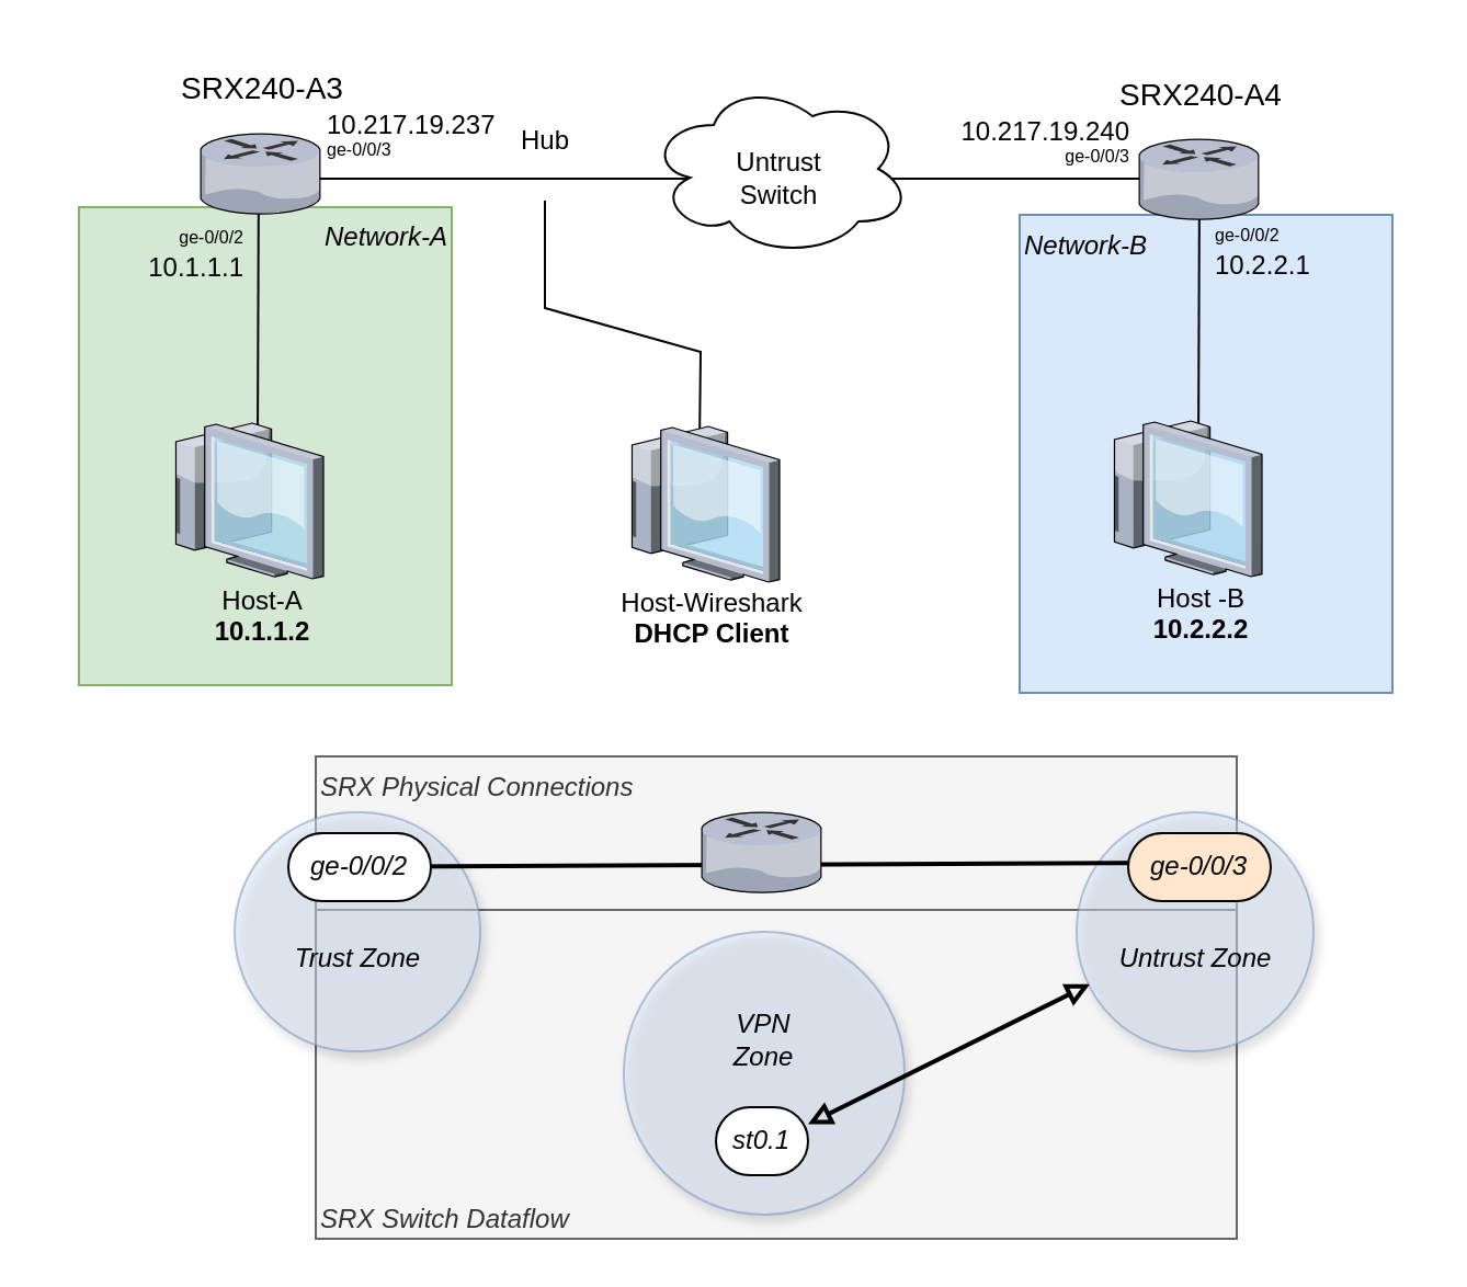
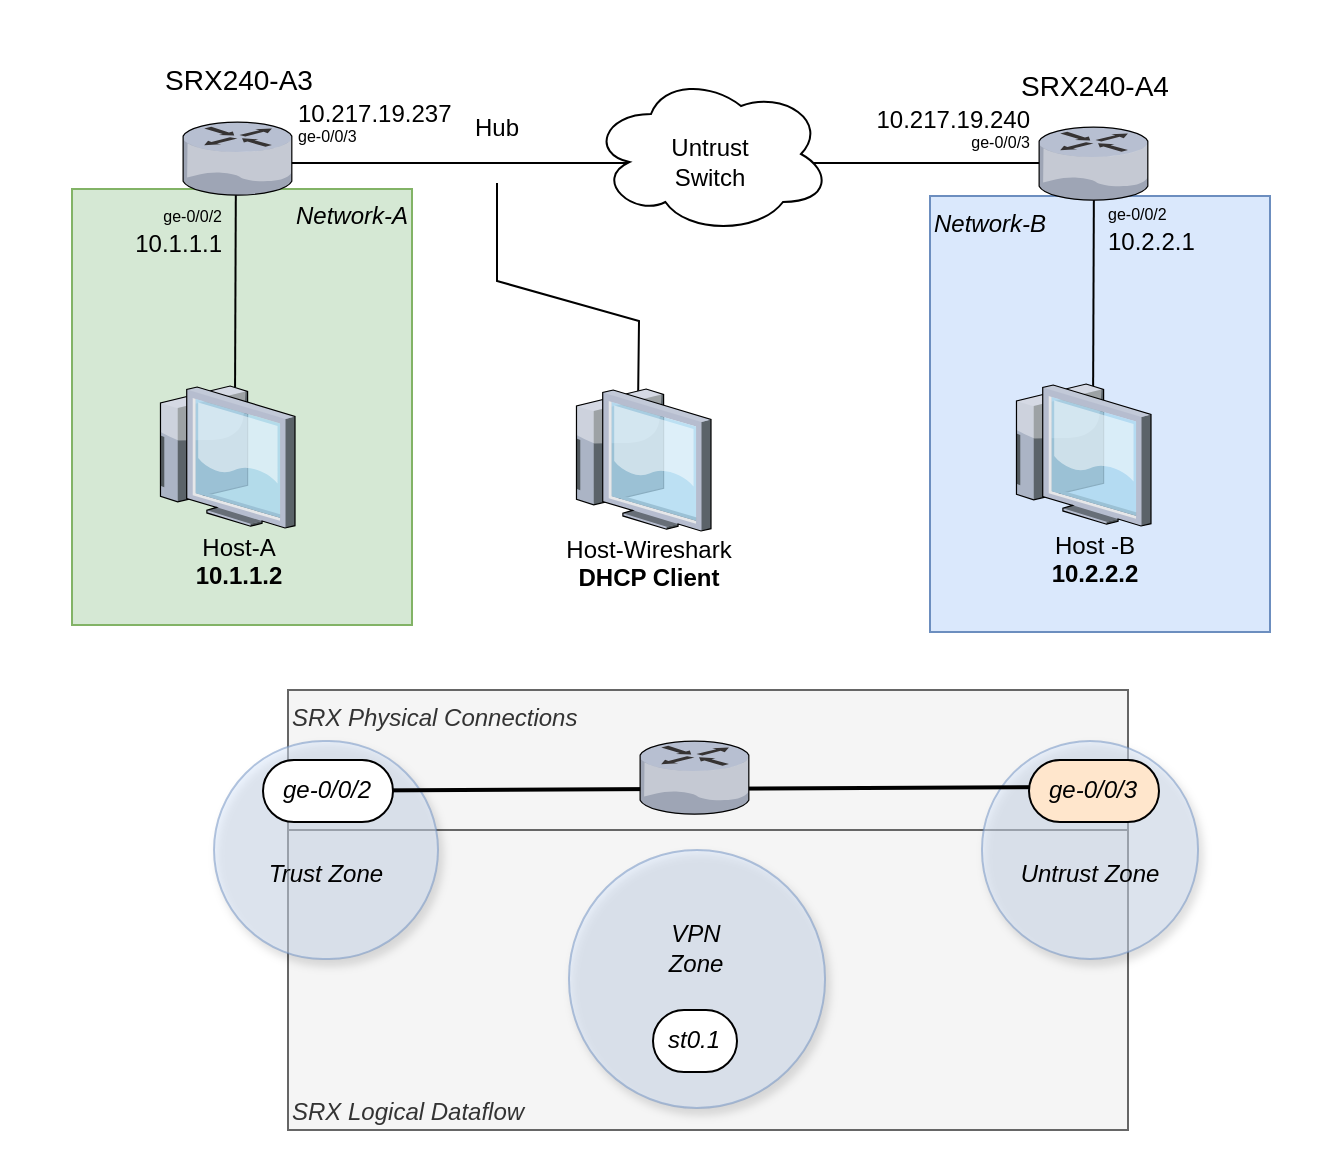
  <mxCell id="0" />
  <mxCell id="1" parent="0" />
  <mxCell id="2" value="SRX Physical Connections" style="rounded=0;whiteSpace=wrap;html=1;align=left;fillColor=#f5f5f5;verticalAlign=top;strokeColor=#666666;fontStyle=2;fontColor=#333333;" parent="1" vertex="1"><mxGeometry x="143.5" y="344.5" width="420" height="70" as="geometry" /></mxCell>
- <mxCell id="3" value="SRX Switch Dataflow" style="rounded=0;whiteSpace=wrap;html=1;align=left;fillColor=#f5f5f5;verticalAlign=bottom;strokeColor=#666666;fontStyle=2;fontColor=#333333;" parent="1" vertex="1"><mxGeometry x="143.5" y="414.5" width="420" height="150" as="geometry" /></mxCell>
+ <mxCell id="3" value="SRX Logical Dataflow" style="rounded=0;whiteSpace=wrap;html=1;align=left;fillColor=#f5f5f5;verticalAlign=bottom;strokeColor=#666666;fontStyle=2;fontColor=#333333;" parent="1" vertex="1"><mxGeometry x="143.5" y="414.5" width="420" height="150" as="geometry" /></mxCell>
  <mxCell id="4" value="Trust Zone" style="rounded=1;whiteSpace=wrap;html=1;align=center;fillColor=#dae8fc;verticalAlign=middle;strokeColor=#6c8ebf;fontStyle=2;comic=0;glass=0;shadow=1;arcSize=50;opacity=50;spacingTop=25;" parent="1" vertex="1"><mxGeometry x="106.5" y="370" width="112" height="109" as="geometry" /></mxCell>
  <mxCell id="5" value="Network-A" style="rounded=0;whiteSpace=wrap;html=1;align=right;fillColor=#d5e8d4;verticalAlign=top;strokeColor=#82b366;fontStyle=2" parent="1" vertex="1"><mxGeometry x="35.5" y="94" width="170" height="218" as="geometry" /></mxCell>
  <mxCell id="6" value="Network-B" style="rounded=0;whiteSpace=wrap;html=1;align=left;fillColor=#dae8fc;verticalAlign=top;strokeColor=#6c8ebf;fontStyle=2" parent="1" vertex="1"><mxGeometry x="464.5" y="97.5" width="170" height="218" as="geometry" /></mxCell>
  <mxCell id="7" style="edgeStyle=none;rounded=0;html=1;jettySize=auto;orthogonalLoop=1;endArrow=none;endFill=0;" parent="1" edge="1"><mxGeometry relative="1" as="geometry"><mxPoint x="248" y="91" as="sourcePoint" /><mxPoint x="318.5" y="203" as="targetPoint" /><Array as="points"><mxPoint x="248" y="140" /><mxPoint x="319" y="160" /></Array></mxGeometry></mxCell>
  <mxCell id="8" style="edgeStyle=none;rounded=0;html=1;jettySize=auto;orthogonalLoop=1;endArrow=none;endFill=0;" parent="1" edge="1"><mxGeometry relative="1" as="geometry"><mxPoint x="117.5" y="73" as="sourcePoint" /><mxPoint x="117" y="200.5" as="targetPoint" /></mxGeometry></mxCell>
  <mxCell id="9" style="edgeStyle=none;rounded=0;html=1;jettySize=auto;orthogonalLoop=1;endArrow=none;endFill=0;" parent="1" edge="1"><mxGeometry relative="1" as="geometry"><mxPoint x="126.5" y="81" as="sourcePoint" /><mxPoint x="541.5" y="81" as="targetPoint" /></mxGeometry></mxCell>
  <mxCell id="10" value="" style="group" parent="1" vertex="1" connectable="0"><mxGeometry x="20.5" y="20.571" width="243.5" height="105" as="geometry" /></mxCell>
  <mxCell id="11" value="&lt;div align=&quot;right&quot;&gt;&lt;div align=&quot;right&quot;&gt;&lt;font style=&quot;font-size: 8px&quot;&gt;ge-0/0/2&lt;/font&gt;&lt;/div&gt;&lt;/div&gt;10.1.1.1" style="text;html=1;resizable=0;points=[];autosize=1;align=right;verticalAlign=bottom;spacingTop=-4;" parent="10" vertex="1"><mxGeometry x="31.5" y="80" width="60" height="30" as="geometry" /></mxCell>
  <mxCell id="12" value="" style="verticalLabelPosition=bottom;aspect=fixed;html=1;verticalAlign=top;strokeColor=none;align=center;outlineConnect=0;shape=mxgraph.citrix.router;" parent="10" vertex="1"><mxGeometry x="70.5" y="40" width="55" height="36.5" as="geometry" /></mxCell>
  <mxCell id="13" value="&lt;div&gt;&lt;font style=&quot;font-size: 14px&quot;&gt;SRX240-A3&lt;/font&gt;&lt;/div&gt;" style="text;html=1;resizable=0;points=[];autosize=1;align=center;verticalAlign=top;spacingTop=-4;" parent="10" vertex="1"><mxGeometry x="53" y="8.5" width="90" height="20" as="geometry" /></mxCell>
  <mxCell id="14" value="&lt;div align=&quot;left&quot;&gt;10.217.19.237&lt;br&gt;&lt;/div&gt;&lt;div style=&quot;font-size: 8px&quot; align=&quot;left&quot;&gt;ge-0/0/3&lt;/div&gt;" style="text;html=1;resizable=0;points=[];autosize=1;align=left;verticalAlign=bottom;spacingTop=-4;" parent="10" vertex="1"><mxGeometry x="126" y="25" width="90" height="30" as="geometry" /></mxCell>
  <mxCell id="15" value="Hub" style="shape=image;html=1;verticalAlign=top;verticalLabelPosition=bottom;labelBackgroundColor=#ffffff;imageAspect=0;aspect=fixed;image=https://cdn1.iconfinder.com/data/icons/Momentum_MatteEntireSet/32/network-hub.png;spacingTop=-50;" vertex="1" parent="10"><mxGeometry x="211.5" y="47.429" width="32" height="32" as="geometry" /></mxCell>
  <mxCell id="16" value="" style="group" parent="1" vertex="1" connectable="0"><mxGeometry x="448.5" y="23.071" width="198" height="106.5" as="geometry" /></mxCell>
  <mxCell id="17" style="edgeStyle=none;rounded=0;html=1;jettySize=auto;orthogonalLoop=1;endArrow=none;endFill=0;" parent="16" edge="1"><mxGeometry relative="1" as="geometry"><mxPoint x="98" y="58.429" as="sourcePoint" /><mxPoint x="97.5" y="185.929" as="targetPoint" /></mxGeometry></mxCell>
  <mxCell id="18" value="&lt;div align=&quot;left&quot;&gt;&lt;div&gt;&lt;font style=&quot;font-size: 8px&quot;&gt;ge-0/0/2&lt;/font&gt;&lt;/div&gt;&lt;/div&gt;&lt;div align=&quot;left&quot;&gt;10.2.2.1&lt;/div&gt;" style="text;html=1;resizable=0;points=[];autosize=1;align=left;verticalAlign=bottom;spacingTop=-4;" parent="16" vertex="1"><mxGeometry x="103" y="76.5" width="60" height="30" as="geometry" /></mxCell>
  <mxCell id="19" value="" style="verticalLabelPosition=bottom;aspect=fixed;html=1;verticalAlign=top;strokeColor=none;align=center;outlineConnect=0;shape=mxgraph.citrix.router;" parent="16" vertex="1"><mxGeometry x="70.5" y="40" width="55" height="36.5" as="geometry" /></mxCell>
  <mxCell id="20" value="&lt;div&gt;&lt;font style=&quot;font-size: 14px&quot;&gt;SRX240-A4&lt;/font&gt;&lt;/div&gt;" style="text;html=1;resizable=0;points=[];autosize=1;align=center;verticalAlign=top;spacingTop=-4;" parent="16" vertex="1"><mxGeometry x="53" y="8.5" width="90" height="20" as="geometry" /></mxCell>
  <mxCell id="21" value="&lt;div align=&quot;right&quot;&gt;10.217.19.240&lt;br&gt;&lt;/div&gt;&lt;div style=&quot;font-size: 8px&quot; align=&quot;right&quot;&gt;ge-0/0/3&lt;/div&gt;" style="text;html=1;resizable=0;points=[];autosize=1;align=right;verticalAlign=bottom;spacingTop=-4;" parent="16" vertex="1"><mxGeometry x="-22.5" y="26" width="90" height="30" as="geometry" /></mxCell>
  <mxCell id="22" value="&lt;div&gt;Untrust&lt;/div&gt;&lt;div&gt;Switch&lt;/div&gt;" style="ellipse;shape=cloud;whiteSpace=wrap;html=1;align=center;spacingTop=9;" parent="1" vertex="1"><mxGeometry x="295" y="36.5" width="120" height="80" as="geometry" /></mxCell>
  <mxCell id="23" value="" style="group" parent="1" vertex="1" connectable="0"><mxGeometry x="504" y="191.5" width="85.5" height="111" as="geometry" /></mxCell>
  <mxCell id="24" value="" style="verticalLabelPosition=bottom;aspect=fixed;html=1;verticalAlign=top;strokeColor=none;align=center;outlineConnect=0;shape=mxgraph.citrix.thin_client;" parent="23" vertex="1"><mxGeometry width="71" height="71" as="geometry" /></mxCell>
  <mxCell id="25" value="&lt;div align=&quot;center&quot;&gt;Host -B&lt;br&gt;&lt;/div&gt;&lt;div align=&quot;center&quot;&gt;&lt;b&gt;10.2.2.2&lt;/b&gt;&lt;br&gt;&lt;/div&gt;&lt;div align=&quot;center&quot;&gt;&lt;br&gt;&lt;/div&gt;" style="text;html=1;resizable=0;points=[];autosize=1;align=center;verticalAlign=top;spacingTop=-4;" parent="23" vertex="1"><mxGeometry x="13" y="71" width="60" height="40" as="geometry" /></mxCell>
  <mxCell id="26" value="" style="group" parent="1" vertex="1" connectable="0"><mxGeometry x="76" y="192.5" width="85.5" height="111" as="geometry" /></mxCell>
  <mxCell id="27" value="" style="verticalLabelPosition=bottom;aspect=fixed;html=1;verticalAlign=top;strokeColor=none;align=center;outlineConnect=0;shape=mxgraph.citrix.thin_client;" parent="26" vertex="1"><mxGeometry width="71" height="71" as="geometry" /></mxCell>
  <mxCell id="28" value="&lt;div align=&quot;center&quot;&gt;Host-A &lt;br&gt;&lt;/div&gt;&lt;div align=&quot;center&quot;&gt;&lt;b&gt;10.1.1.2&lt;/b&gt;&lt;br&gt;&lt;/div&gt;&lt;div align=&quot;center&quot;&gt;&lt;br&gt;&lt;/div&gt;" style="text;html=1;resizable=0;points=[];autosize=1;align=center;verticalAlign=top;spacingTop=-4;" parent="26" vertex="1"><mxGeometry x="13" y="71" width="60" height="40" as="geometry" /></mxCell>
  <mxCell id="29" value="" style="group" parent="1" vertex="1" connectable="0"><mxGeometry x="284" y="194" width="113" height="110" as="geometry" /></mxCell>
  <mxCell id="30" value="" style="verticalLabelPosition=bottom;aspect=fixed;html=1;verticalAlign=top;strokeColor=none;align=center;outlineConnect=0;shape=mxgraph.citrix.thin_client;" parent="29" vertex="1"><mxGeometry width="71" height="71" as="geometry" /></mxCell>
  <mxCell id="31" value="&lt;div align=&quot;center&quot;&gt;Host-Wireshark&lt;/div&gt;&lt;div align=&quot;center&quot;&gt;&lt;b&gt;DHCP Client&lt;/b&gt;&lt;br&gt;&lt;/div&gt;" style="text;html=1;resizable=0;points=[];autosize=1;align=center;verticalAlign=top;spacingTop=-4;" parent="29" vertex="1"><mxGeometry x="-10.5" y="71" width="100" height="30" as="geometry" /></mxCell>
  <mxCell id="32" value="&lt;div align=&quot;center&quot;&gt;VPN&lt;/div&gt;&lt;div&gt;Zone&lt;br&gt;&lt;/div&gt;" style="rounded=1;whiteSpace=wrap;html=1;align=center;fillColor=#dae8fc;verticalAlign=middle;strokeColor=#6c8ebf;fontStyle=2;comic=0;glass=0;shadow=1;arcSize=50;opacity=50;spacingTop=-30;spacingLeft=0;" parent="1" vertex="1"><mxGeometry x="284" y="424.5" width="128" height="129" as="geometry" /></mxCell>
  <mxCell id="33" value="Untrust Zone" style="rounded=1;whiteSpace=wrap;html=1;align=center;fillColor=#dae8fc;verticalAlign=middle;strokeColor=#6c8ebf;fontStyle=2;comic=0;glass=0;shadow=1;arcSize=50;opacity=50;spacingTop=25;" parent="1" vertex="1"><mxGeometry x="490.5" y="370" width="108" height="109" as="geometry" /></mxCell>
- <mxCell id="34" style="edgeStyle=none;rounded=0;html=1;jettySize=auto;orthogonalLoop=1;endArrow=block;endFill=0;exitX=1;exitY=0.25;exitDx=0;exitDy=0;strokeWidth=2;startArrow=block;startFill=0;sourcePerimeterSpacing=-4;targetPerimeterSpacing=-6;" parent="1" source="37" target="33" edge="1"><mxGeometry relative="1" as="geometry"><mxPoint x="412.5" y="489.5" as="sourcePoint" /><mxPoint x="463.5" y="489.5" as="targetPoint" /></mxGeometry></mxCell>
  <mxCell id="35" style="edgeStyle=none;rounded=0;html=1;jettySize=auto;orthogonalLoop=1;endArrow=none;endFill=0;strokeWidth=2;exitX=0;exitY=0.5;exitDx=0;exitDy=0;entryX=1;entryY=0.5;entryDx=0;entryDy=0;" parent="1" source="40" edge="1"><mxGeometry relative="1" as="geometry"><mxPoint x="143.5" y="392.833" as="sourcePoint" /><mxPoint x="563.5" y="392.833" as="targetPoint" /><Array as="points" /></mxGeometry></mxCell>
  <mxCell id="36" value="" style="verticalLabelPosition=bottom;aspect=fixed;html=1;verticalAlign=top;strokeColor=none;align=center;outlineConnect=0;shape=mxgraph.citrix.router;" parent="1" vertex="1"><mxGeometry x="319.5" y="370.071" width="55" height="36.5" as="geometry" /></mxCell>
  <mxCell id="37" value="st0.1" style="rounded=1;whiteSpace=wrap;html=1;align=center;verticalAlign=middle;fontStyle=2;comic=0;glass=0;shadow=0;arcSize=50;" parent="1" vertex="1"><mxGeometry x="326" y="504.5" width="42" height="31" as="geometry" /></mxCell>
  <mxCell id="38" value="&lt;div align=&quot;right&quot;&gt;ge-0/0/3&lt;/div&gt;" style="rounded=1;whiteSpace=wrap;html=1;align=center;verticalAlign=middle;fontStyle=2;comic=0;glass=0;shadow=0;arcSize=50;fillColor=#ffe6cc;" parent="1" vertex="1"><mxGeometry x="514" y="379.5" width="65" height="31" as="geometry" /></mxCell>
  <mxCell id="39" style="edgeStyle=none;rounded=0;html=1;jettySize=auto;orthogonalLoop=1;endArrow=none;endFill=0;strokeWidth=2;exitX=0;exitY=0.5;exitDx=0;exitDy=0;entryX=1;entryY=0.5;entryDx=0;entryDy=0;" parent="1" target="40" edge="1"><mxGeometry relative="1" as="geometry"><mxPoint x="143.5" y="392.833" as="sourcePoint" /><mxPoint x="563.5" y="392.833" as="targetPoint" /><Array as="points" /></mxGeometry></mxCell>
  <mxCell id="40" value="&lt;div align=&quot;right&quot;&gt;ge-0/0/2&lt;/div&gt;" style="rounded=1;whiteSpace=wrap;html=1;align=center;verticalAlign=middle;fontStyle=2;comic=0;glass=0;shadow=0;arcSize=50;" parent="1" vertex="1"><mxGeometry x="131" y="379.5" width="65" height="31" as="geometry" /></mxCell>
